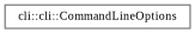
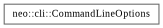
  digraph {
    rankdir=LR
    fontname="Liberation Serif"
-   n1 [color=grey40 fillcolor=white fontname="Liberation Serif" fontsize=10 height=0.2 label="cli::cli::CommandLineOptions" shape=box style=filled width=0.4]
+   n1 [color=grey40 fillcolor=white fontname="Liberation Serif" fontsize=10 height=0.2 label="neo::cli::CommandLineOptions" shape=box style=filled width=0.4]
  }
